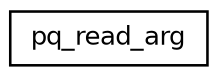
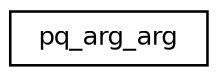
  digraph {
    rankdir=TB
-   n1 [color=black fillcolor=white fontname=Helvetica fontsize=10 height=0.2 label=pq_read_arg shape=record style=filled width=0.4]
+   n1 [color=black fillcolor=white fontname=Helvetica fontsize=10 height=0.2 label=pq_arg_arg shape=record style=filled width=0.4]
  }
